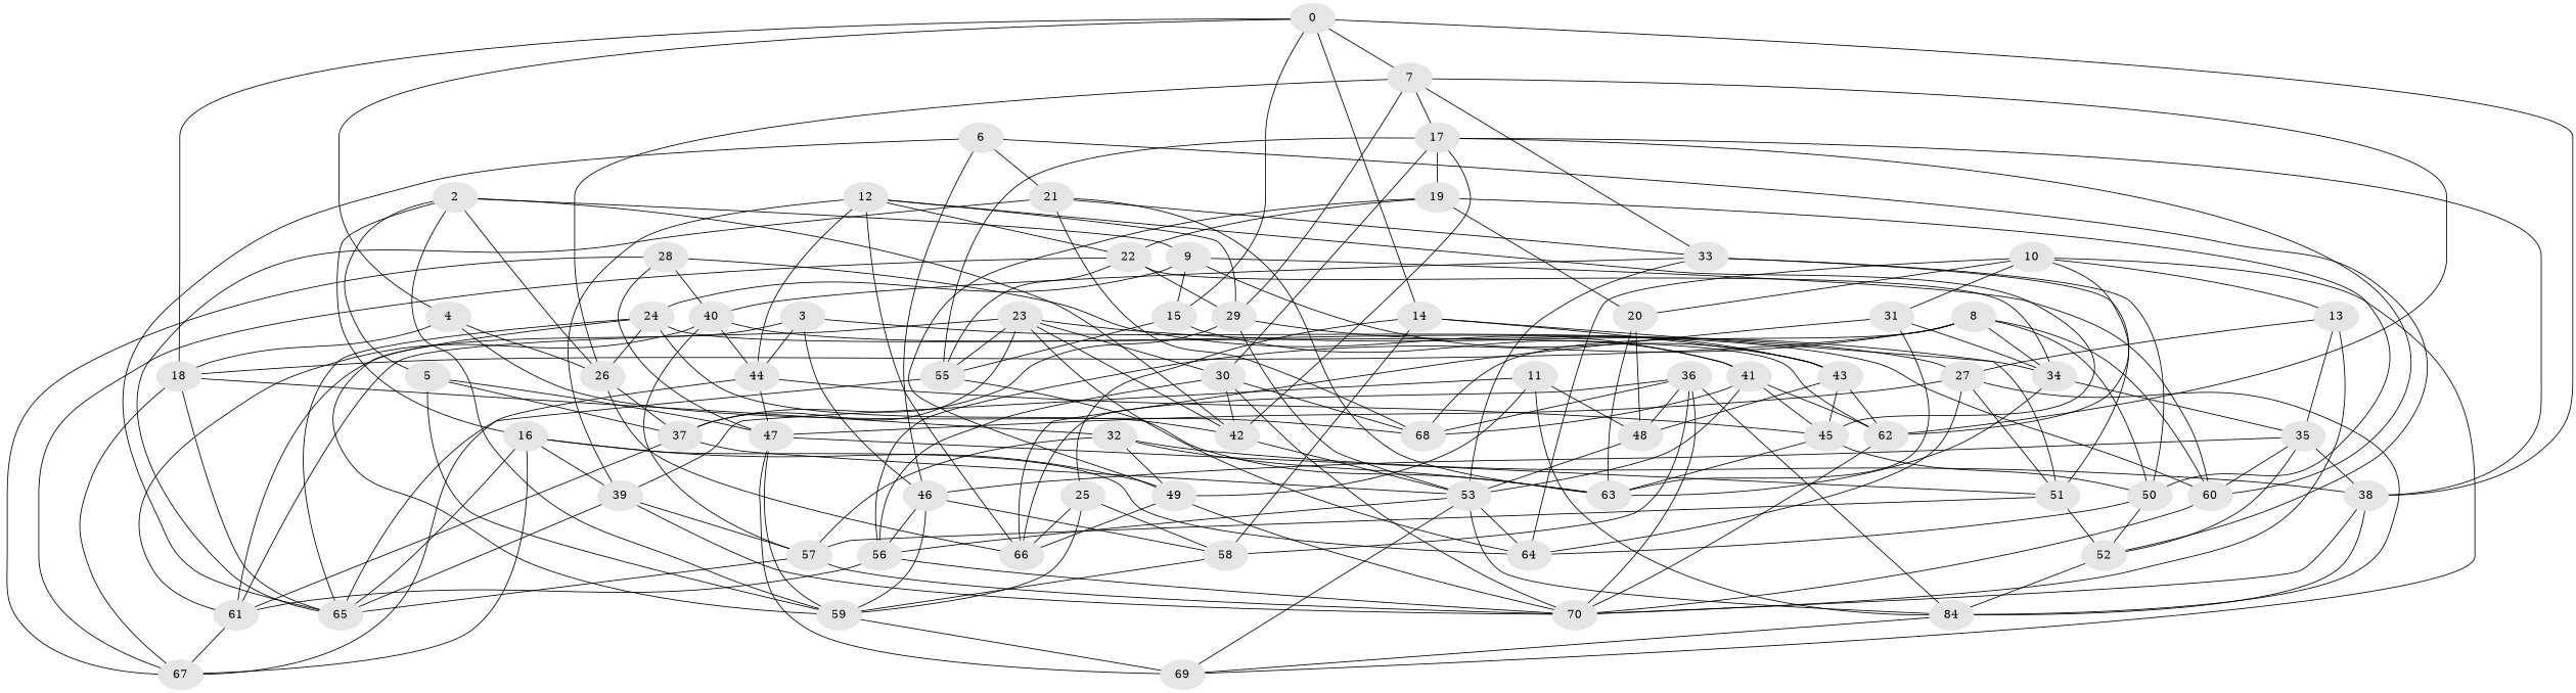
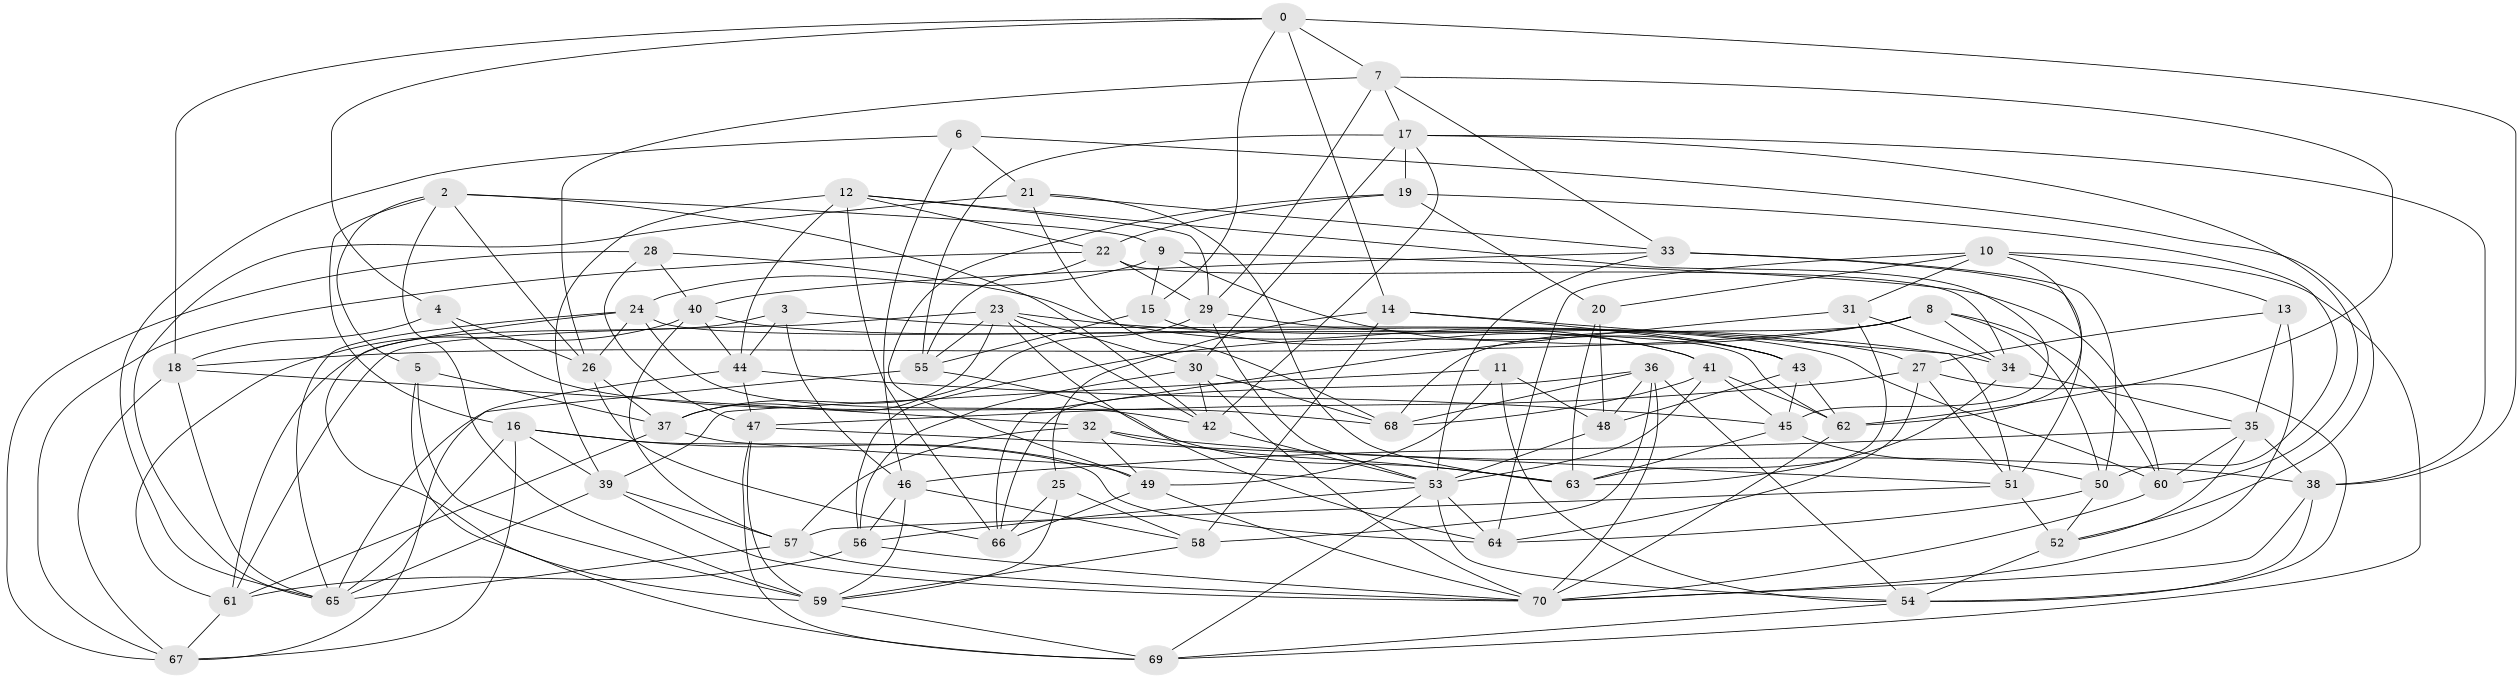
  graph {
    node [color=gray90 style=filled]
    edge [weight=1.0]
    n1 [label=0]
    4
    7
    14
    15
    18
    38
    26
    68
    17
    29
    33
    62
    43
    25
    51
    58
    41
    55
    65
    67
    32
-   54 [label=84]
+   54
    70
    2
    5
    9
    16
    42
    59
    37
    69
    60
    24
    64
    39
    49
    66
    53
    3
    27
    44
    46
    61
    47
    45
    56
    6
    21
    52
    63
    19
    30
    50
    40
    8
    34
    35
    48
    10
    13
    20
    31
    11
    57
    12
    22
    23
    28
    36
    n1 -- 4
    n1 -- 7
    n1 -- 14
    n1 -- 15
    n1 -- 18
    n1 -- 38
    4 -- 18
    4 -- 26
    4 -- 68
    7 -- 26
    7 -- 17
    7 -- 29
    7 -- 33
    7 -- 62
    14 -- 43
    14 -- 25
    14 -- 51
    14 -- 58 [weight=2.0]
    15 -- 41
    15 -- 55
    18 -- 65
    18 -- 67
    18 -- 32
    38 -- 54
    38 -- 70
    26 -- 37
    26 -- 66
    17 -- 38
    17 -- 55
    17 -- 42
    17 -- 60
    17 -- 19
    17 -- 30
    29 -- 43
    29 -- 37
    29 -- 53
    33 -- 51
    33 -- 53
    33 -- 50
    33 -- 40
    62 -- 70
    43 -- 62
    43 -- 45
    43 -- 48
    25 -- 58
    25 -- 59
    25 -- 66
    51 -- 52
    51 -- 57
    58 -- 59
    41 -- 68
    41 -- 62
    41 -- 53
    41 -- 45
    55 -- 65
    55 -- 63
    32 -- 38
    32 -- 49
    32 -- 63 [weight=2.0]
    32 -- 57
    54 -- 69
    2 -- 26
    2 -- 5
    2 -- 9
    2 -- 16
    2 -- 42
    2 -- 59
    5 -- 59
    5 -- 37
-   5 -- 47
+   5 -- 69
    9 -- 15
    9 -- 43
    9 -- 60
    9 -- 24
    16 -- 65
    16 -- 67
    16 -- 64
    16 -- 39
    16 -- 49
    42 -- 53
    59 -- 69
    37 -- 53
    37 -- 61
    60 -- 70
    24 -- 26
    24 -- 62
    24 -- 65
    24 -- 42
    24 -- 59
    39 -- 65
    39 -- 70
    39 -- 57
    49 -- 70
    49 -- 66
    53 -- 54
    53 -- 69
    53 -- 64
    53 -- 56
    3 -- 27
    3 -- 44
    3 -- 46
    3 -- 61
    27 -- 51
    27 -- 54
    27 -- 64
    27 -- 47
    44 -- 67
    44 -- 47
    44 -- 45
    46 -- 58
    46 -- 59
    46 -- 56
    61 -- 67
    47 -- 51
    47 -- 59
    47 -- 69
    45 -- 63
    45 -- 50
    56 -- 70
    56 -- 61
    6 -- 65
    6 -- 46
    6 -- 21
    6 -- 52
    21 -- 68
    21 -- 33
    21 -- 65
    21 -- 63
    52 -- 54 [weight=2.0]
    19 -- 49
    19 -- 50
    19 -- 20
    19 -- 22
    30 -- 68
    30 -- 70
    30 -- 42
    30 -- 56
    50 -- 64
    50 -- 52
    40 -- 60
    40 -- 44
    40 -- 61
    40 -- 57
    8 -- 18
    8 -- 68
    8 -- 60
    8 -- 56
    8 -- 50
    8 -- 34
    34 -- 63
    34 -- 35
    35 -- 38
    35 -- 60
    35 -- 46
    35 -- 52
    48 -- 53
    10 -- 62
    10 -- 69
    10 -- 64
    10 -- 13
    10 -- 20
    10 -- 31
    13 -- 70
    13 -- 27
    13 -- 35
    20 -- 63
    20 -- 48
    31 -- 66
    31 -- 63
    31 -- 34
    11 -- 54
    11 -- 39
    11 -- 49
    11 -- 48
    57 -- 65
    57 -- 70
    12 -- 29
    12 -- 39
    12 -- 66
    12 -- 44
    12 -- 45
    12 -- 22
    22 -- 29
    22 -- 55
    22 -- 67
    22 -- 34
    23 -- 55
    23 -- 42
    23 -- 37
    23 -- 64
    23 -- 61
    23 -- 30
    23 -- 34
    28 -- 41
    28 -- 67
    28 -- 47
    28 -- 40
    36 -- 68
    36 -- 58
    36 -- 54
    36 -- 70
    36 -- 66
    36 -- 48
  }
